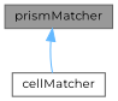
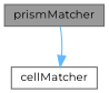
  digraph {
    fontname=Montserrat
    node [color=gray40 fontname=Montserrat fontsize=10 shape=box style=filled]
    n1 [fillcolor=grey60 fontcolor=black height=0.2 label=prismMatcher width=0.4]
    n2 [fillcolor=white height=0.2 label=cellMatcher width=0.4]
-   n1 -> n2 [color=steelblue1 dir=back fontname=Montserrat fontsize=10 labelfontname=Helvetica labelfontsize=10 style=solid]
+   n2 -> n1 [color=steelblue1 dir=back fontname=Montserrat fontsize=10 labelfontname=Helvetica labelfontsize=10 style=solid]
  }
